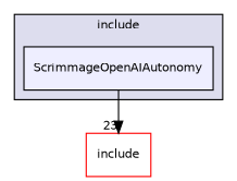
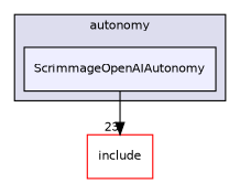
  digraph {
    compound=true
    node [fontname=Helvetica fontsize=10 shape=box style=filled]
    n1 [fillcolor="#eeeeff" label=ScrimmageOpenAIAutonomy pencolor=black]
    n2 [color=red fillcolor=white label=include]
    subgraph cluster_1 {
      bgcolor="#ddddee"
      fontname=Helvetica
      fontsize=10
-     label=include
+     label=autonomy
      pencolor=black
      n1
    }
    n1 -> n2 [headlabel=23 labeldistance=1.5 labelfontname=Helvetica labelfontsize=10]
  }
